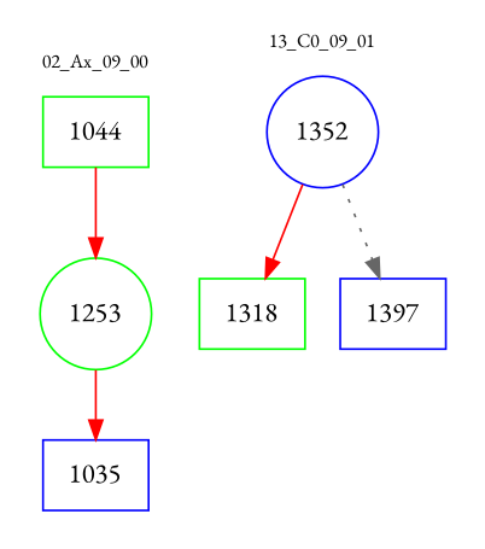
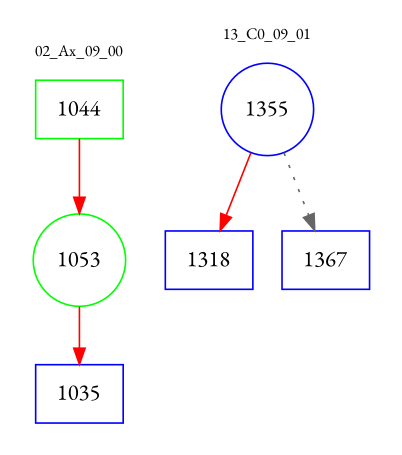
  digraph {
    fontname="EB Garamond"
    node [color=green fontname="EB Garamond" shape=box]
    edge [color=red fontname="EB Garamond" style=solid]
    n1 [label=1044]
    n2 [color=blue label=1035]
-   n3 [label=1253 shape=circle]
-   n4 [color=blue label=1352 shape=circle]
-   n5 [label=1318]
-   n6 [color=blue label=1397]
+   n3 [label=1053 shape=circle]
+   n4 [color=blue label=1355 shape=circle]
+   n5 [color=blue label=1318]
+   n6 [color=blue label=1367]
    subgraph cluster_1 {
      color=white
      fontsize=10
      label="02_Ax_09_00"
      n1
      n2
      n3
    }
    subgraph cluster_2 {
      color=white
      fontsize=10
      label="13_C0_09_01"
      n4
      n5
      n6
    }
    n1 -> n3
    n3 -> n2
    n4 -> n5
    n4 -> n6 [color=gray40 style=dotted]
  }
